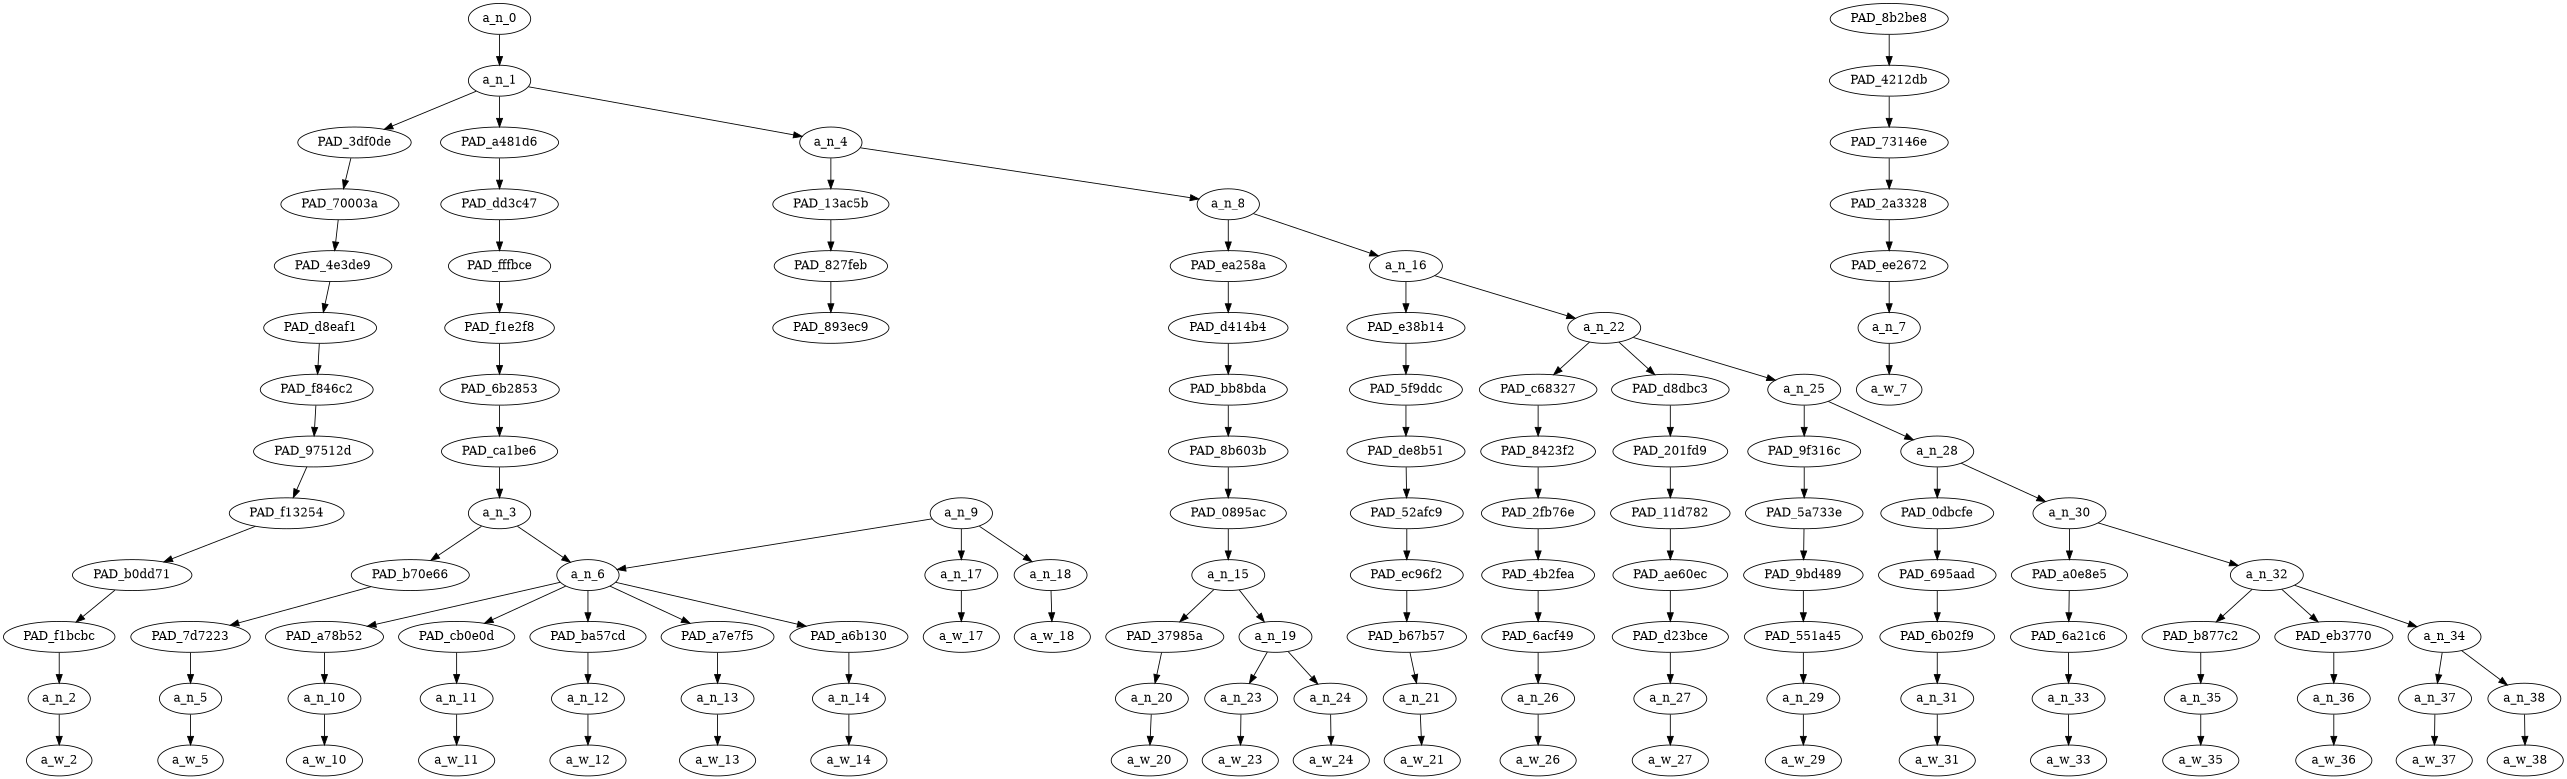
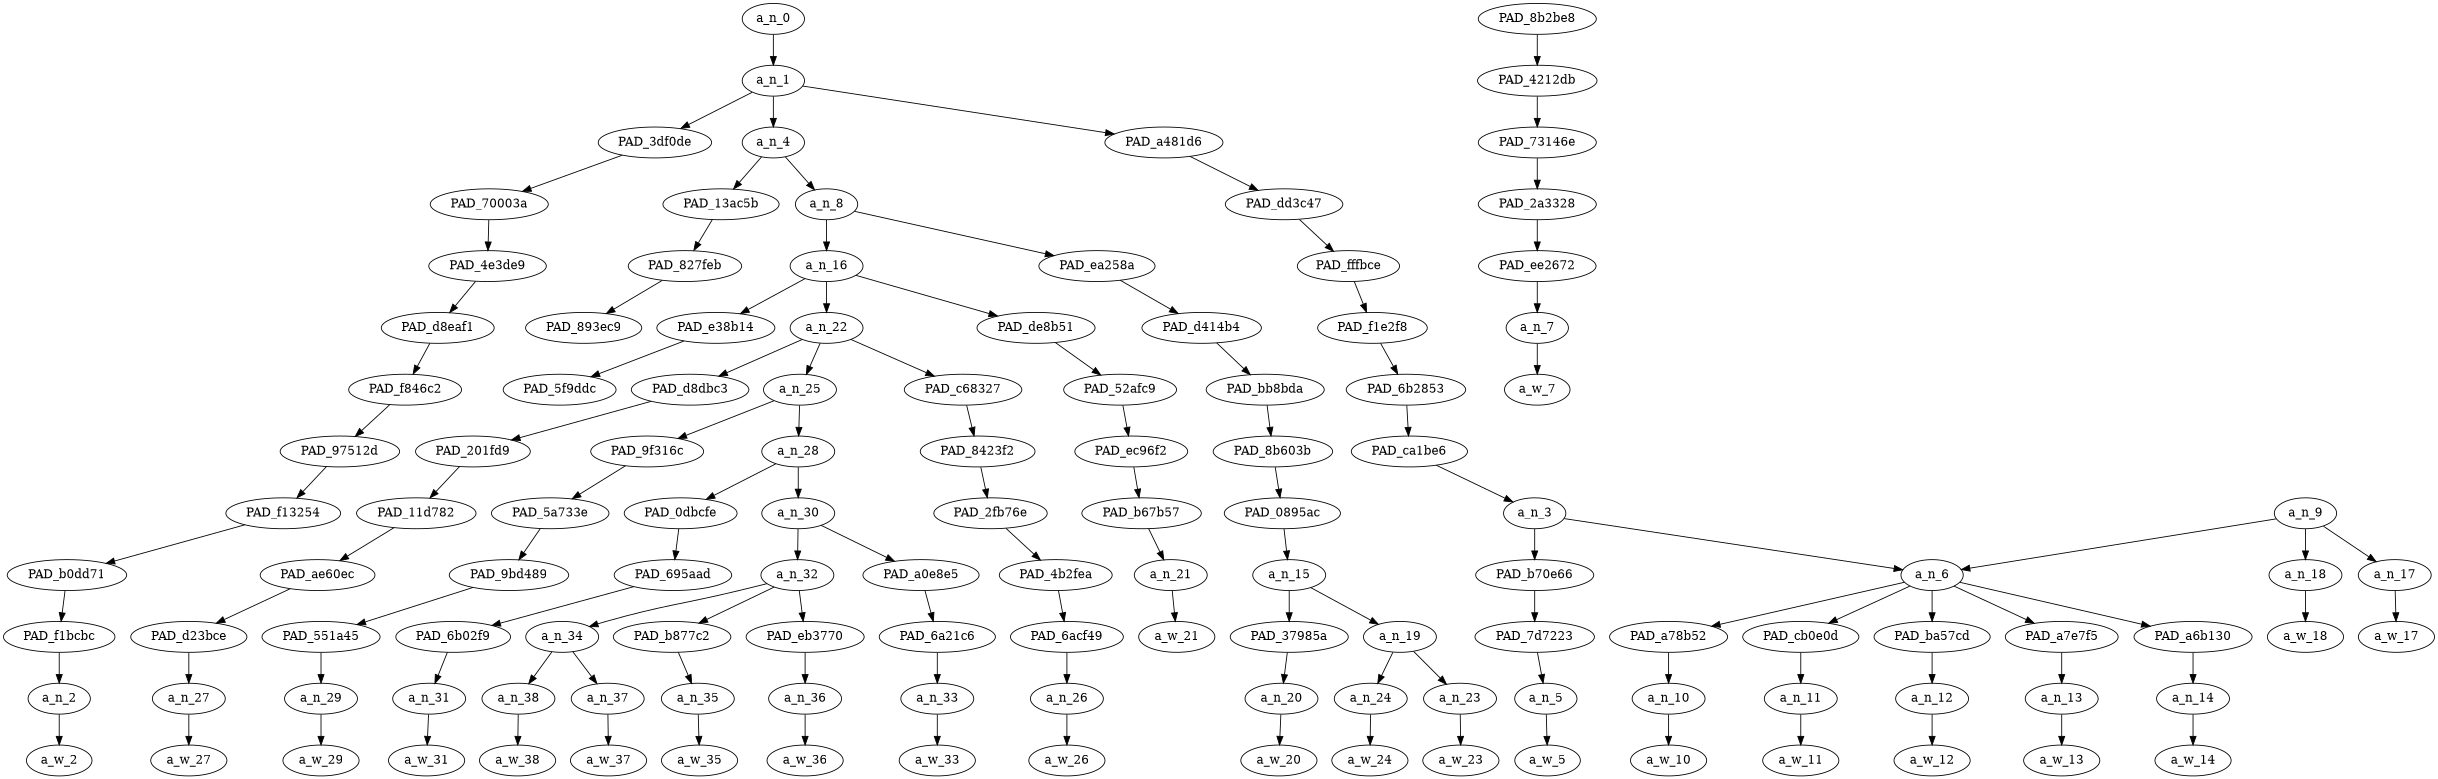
  strict digraph {
    node [div_dir=1 index=0 level=1 text_span="[0]" value=0.03175225]
    a_n_0 [level=12 text_span="[0, 1, 2, 3, 4, 5, 6, 7, 8, 9, 10, 11, 12, 13, 14, 15, 16, 17, 18, 19, 20, 21, 22]" value=1.00000000]
    a_n_1 [level=11 text_span="[0, 1, 2, 3, 4, 5, 6, 7, 8, 9, 10, 11, 12, 13, 14, 15, 16, 17, 18, 19, 20, 21, 22]" value=0.99991185]
    PAD_3df0de [level=10]
    PAD_a481d6 [index=1 level=10 text_span="[1, 2, 3, 4, 5, 6, 7, 8]" value=0.21855267]
    a_n_4 [index=2 level=10 text_span="[9, 10, 11, 12, 13, 14, 15, 16, 17, 18, 19, 20, 21, 22]" value=0.74951878]
    PAD_70003a [level=9]
    PAD_dd3c47 [index=1 level=9 text_span="[1, 2, 3, 4, 5, 6, 7, 8]" value=0.21855267]
    PAD_13ac5b [index=2 level=9 text_span="[9]" value=0.03378306]
    a_n_8 [index=3 level=9 text_span="[10, 11, 12, 13, 14, 15, 16, 17, 18, 19, 20, 21, 22]" value=0.71565650]
    PAD_4e3de9 [level=8]
    PAD_fffbce [index=1 level=8 text_span="[1, 2, 3, 4, 5, 6, 7, 8]" value=0.21855267]
    PAD_827feb [index=2 level=8 text_span="[9]" value=0.03378306]
    PAD_ea258a [div_dir=-1 index=3 level=8 text_span="[10, 11, 12]" value=0.29740365]
    a_n_16 [index=4 level=8 text_span="[13, 14, 15, 16, 17, 18, 19, 20, 21, 22]" value=0.41817345]
    PAD_d8eaf1 [level=7]
    PAD_f846c2 [level=6]
    PAD_97512d [level=5]
    PAD_f13254 [level=4]
    PAD_b0dd71 [level=3]
    PAD_f1bcbc [level=2]
    a_n_2
    a_w_2 [div_dir=0 level=0 value=crash]
    PAD_f1e2f8 [index=1 level=7 text_span="[1, 2, 3, 4, 5, 6, 7, 8]" value=0.21855267]
    PAD_6b2853 [index=1 level=6 text_span="[1, 2, 3, 4, 5, 6, 7, 8]" value=0.21855267]
    PAD_ca1be6 [index=1 level=5 text_span="[1, 2, 3, 4, 5, 6, 7, 8]" value=0.21855267]
    a_n_3 [index=1 level=4 text_span="[1, 2, 3, 4, 5, 6, 7, 8]" value=0.21855267]
    PAD_b70e66 [index=1 level=3 text_span="[1]" value=0.02279864]
    a_n_6 [index=2 level=3 text_span="[2, 3, 4, 5, 6, 7, 8]" value=0.19574450]
    PAD_7d7223 [index=1 level=2 text_span="[1]" value=0.02279864]
    PAD_a78b52 [div_dir=-1 index=3 level=2 text_span="[4]" value=0.02658445]
    PAD_cb0e0d [index=4 level=2 text_span="[5]" value=0.02900154]
    PAD_ba57cd [div_dir=-1 index=5 level=2 text_span="[6]" value=0.03122288]
    PAD_a7e7f5 [index=6 level=2 text_span="[7]" value=0.01975718]
    PAD_a6b130 [div_dir=-1 index=7 level=2 text_span="[8]" value=0.03012873]
    a_n_5 [index=1 text_span="[1]" value=0.02279864]
    a_n_10 [div_dir=-1 index=4 text_span="[4]" value=0.02658445]
    a_n_11 [index=5 text_span="[5]" value=0.02900154]
    a_n_12 [div_dir=-1 index=6 text_span="[6]" value=0.03122288]
    a_n_13 [index=7 text_span="[7]" value=0.01975718]
    a_n_14 [div_dir=-1 index=8 text_span="[8]" value=0.03012873]
    a_n_9 [div_dir=-1 index=2 level=2 text_span="[2, 3]" value=0.05904763]
    a_n_17 [div_dir=-1 index=2 text_span="[2]" value=0.03842359]
    a_n_18 [div_dir=-1 index=3 text_span="[3]" value=0.02059213]
    a_w_5 [div_dir=0 index=1 level=0 text_span="[1]" value=on]
    a_w_10 [div_dir=0 index=4 level=0 text_span="[4]" value="<number>"]
    a_w_11 [div_dir=0 index=5 level=0 text_span="[5]" value=location]
    a_w_12 [div_dir=0 index=6 level=0 text_span="[6]" value=eb1]
    a_w_13 [div_dir=0 index=7 level=0 text_span="[7]" value=i1]
    a_w_14 [div_dir=0 index=8 level=0 text_span="[8]" value="<number>1"]
    a_w_17 [div_dir=0 index=2 level=0 text_span="[2]" value=eb]
    a_w_18 [div_dir=0 index=3 level=0 text_span="[3]" value=i]
    PAD_893ec9 [index=2 level=7 text_span="[9]" value=0.03378306]
    PAD_d414b4 [div_dir=-1 index=3 level=7 text_span="[10, 11, 12]" value=0.29740365]
    PAD_e38b14 [div_dir=-1 index=4 level=7 text_span="[13]" value=0.03719518]
    a_n_22 [index=5 level=7 text_span="[14, 15, 16, 17, 18, 19, 20, 21, 22]" value=0.38088860]
    PAD_8b2be8 [index=2 level=6 text_span="[9]" value=0.03378306]
    PAD_4212db [index=2 level=5 text_span="[9]" value=0.03378306]
    PAD_73146e [index=2 level=4 text_span="[9]" value=0.03378306]
    PAD_2a3328 [index=3 level=3 text_span="[9]" value=0.03378306]
    PAD_ee2672 [index=8 level=2 text_span="[9]" value=0.03378306]
    a_n_7 [index=9 text_span="[9]" value=0.03378306]
    a_w_7 [div_dir=0 index=9 level=0 text_span="[9]" value=at]
    PAD_bb8bda [div_dir=-1 index=3 level=6 text_span="[10, 11, 12]" value=0.29740365]
    PAD_5f9ddc [div_dir=-1 index=4 level=6 text_span="[13]" value=0.03719518]
    PAD_c68327 [index=6 level=6 text_span="[21]" value=0.04064002]
    PAD_d8dbc3 [index=7 level=6 text_span="[22]" value=0.09488116]
    a_n_25 [index=5 level=6 text_span="[14, 15, 16, 17, 18, 19, 20]" value=0.24524694]
    PAD_8b603b [div_dir=-1 index=3 level=5 text_span="[10, 11, 12]" value=0.29740365]
    PAD_0895ac [div_dir=-1 index=3 level=4 text_span="[10, 11, 12]" value=0.29740365]
    a_n_15 [div_dir=-1 index=4 level=3 text_span="[10, 11, 12]" value=0.29740365]
    PAD_37985a [index=10 level=2 text_span="[12]" value=0.07128043]
    a_n_19 [div_dir=-1 index=9 level=2 text_span="[10, 11]" value=0.22612096]
    a_n_20 [index=12 text_span="[12]" value=0.07128043]
    a_n_23 [div_dir=-1 index=10 text_span="[10]" value=0.08707298]
    a_n_24 [div_dir=-1 index=11 text_span="[11]" value=0.13896632]
    a_w_20 [div_dir=0 index=12 level=0 text_span="[12]" value=lanes]
    a_w_23 [div_dir=0 index=10 level=0 text_span="[10]" value=van]
    a_w_24 [div_dir=0 index=11 level=0 text_span="[11]" value=dyke]
    PAD_de8b51 [div_dir=-1 index=4 level=5 text_span="[13]" value=0.03719518]
    PAD_8423f2 [index=7 level=5 text_span="[21]" value=0.04064002]
    PAD_201fd9 [index=8 level=5 text_span="[22]" value=0.09488116]
    PAD_9f316c [index=6 level=5 text_span="[20]" value=0.05202430]
    a_n_28 [index=5 level=5 text_span="[14, 15, 16, 17, 18, 19]" value=0.19313342]
    PAD_52afc9 [div_dir=-1 index=4 level=4 text_span="[13]" value=0.03719518]
    PAD_ec96f2 [div_dir=-1 index=5 level=3 text_span="[13]" value=0.03719518]
    PAD_b67b57 [div_dir=-1 index=11 level=2 text_span="[13]" value=0.03719518]
    a_n_21 [div_dir=-1 index=13 text_span="[13]" value=0.03719518]
    a_w_21 [div_dir=0 index=13 level=0 text_span="[13]" value=blocked]
    PAD_2fb76e [index=8 level=4 text_span="[21]" value=0.04064002]
    PAD_11d782 [index=9 level=4 text_span="[22]" value=0.09488116]
    PAD_5a733e [index=7 level=4 text_span="[20]" value=0.05202430]
    PAD_0dbcfe [index=6 level=4 text_span="[19]" value=0.03191230]
    a_n_30 [index=5 level=4 text_span="[14, 15, 16, 17, 18]" value=0.16116693]
    PAD_4b2fea [index=10 level=3 text_span="[21]" value=0.04064002]
    PAD_6acf49 [index=18 level=2 text_span="[21]" value=0.04064002]
    a_n_26 [index=21 text_span="[21]" value=0.04064002]
    a_w_26 [div_dir=0 index=21 level=0 text_span="[21]" value=county]
    PAD_ae60ec [index=11 level=3 text_span="[22]" value=0.09488116]
    PAD_d23bce [index=19 level=2 text_span="[22]" value=0.09488116]
    a_n_27 [index=22 text_span="[22]" value=0.09488116]
    a_w_27 [div_dir=0 index=22 level=0 text_span="[22]" value=macomb]
    PAD_9bd489 [index=9 level=3 text_span="[20]" value=0.05202430]
    PAD_695aad [index=8 level=3 text_span="[19]" value=0.03191230]
    PAD_a0e8e5 [div_dir=-1 index=7 level=3 text_span="[18]" value=0.03733643]
    a_n_32 [index=6 level=3 text_span="[14, 15, 16, 17]" value=0.12379428]
    PAD_551a45 [index=17 level=2 text_span="[20]" value=0.05202430]
    a_n_29 [index=20 text_span="[20]" value=0.05202430]
    a_w_29 [div_dir=0 index=20 level=0 text_span="[20]" value=crash1]
    PAD_6b02f9 [index=16 level=2 text_span="[19]" value=0.03191230]
    PAD_6a21c6 [div_dir=-1 index=15 level=2 text_span="[18]" value=0.03733643]
    PAD_b877c2 [index=13 level=2 text_span="[16]" value=0.02178640]
    PAD_eb3770 [index=14 level=2 text_span="[17]" value=0.04900128]
    a_n_34 [index=12 level=2 text_span="[14, 15]" value=0.05293122]
    a_n_31 [index=19 text_span="[19]" value=0.03191230]
    a_w_31 [div_dir=0 index=19 level=0 text_span="[19]" value=type]
    a_n_33 [div_dir=-1 index=18 text_span="[18]" value=0.03733643]
    a_n_35 [index=16 text_span="[16]" value=0.02178640]
    a_n_36 [index=17 text_span="[17]" value=0.04900128]
    a_n_37 [index=14 text_span="[14]" value=0.02085756]
    a_n_38 [index=15 text_span="[15]" value=0.03200811]
    a_w_33 [div_dir=0 index=18 level=0 text_span="[18]" value=event]
    a_w_35 [div_dir=0 index=16 level=0 text_span="[16]" value=left1]
    a_w_36 [div_dir=0 index=17 level=0 text_span="[17]" value=lane]
    a_w_37 [div_dir=0 index=14 level=0 text_span="[14]" value=left]
    a_w_38 [div_dir=0 index=15 level=0 text_span="[15]" value=shoulder]
    a_n_0 -> a_n_1
    a_n_1 -> PAD_3df0de
    a_n_1 -> PAD_a481d6
    a_n_1 -> a_n_4
    PAD_3df0de -> PAD_70003a
    PAD_a481d6 -> PAD_dd3c47
    a_n_4 -> PAD_13ac5b
    a_n_4 -> a_n_8
    PAD_70003a -> PAD_4e3de9
    PAD_dd3c47 -> PAD_fffbce
    PAD_13ac5b -> PAD_827feb
    a_n_8 -> PAD_ea258a
    a_n_8 -> a_n_16
    PAD_4e3de9 -> PAD_d8eaf1
    PAD_fffbce -> PAD_f1e2f8
    PAD_827feb -> PAD_893ec9
    PAD_ea258a -> PAD_d414b4
    a_n_16 -> PAD_e38b14
    a_n_16 -> a_n_22
    PAD_d8eaf1 -> PAD_f846c2
    PAD_f846c2 -> PAD_97512d
    PAD_97512d -> PAD_f13254
    PAD_f13254 -> PAD_b0dd71
    PAD_b0dd71 -> PAD_f1bcbc
    PAD_f1bcbc -> a_n_2
    a_n_2 -> a_w_2
    PAD_f1e2f8 -> PAD_6b2853
    PAD_6b2853 -> PAD_ca1be6
    PAD_ca1be6 -> a_n_3
    a_n_3 -> PAD_b70e66
    a_n_3 -> a_n_6
    PAD_b70e66 -> PAD_7d7223
    a_n_6 -> PAD_a78b52
    a_n_6 -> PAD_cb0e0d
    a_n_6 -> PAD_ba57cd
    a_n_6 -> PAD_a7e7f5
    a_n_6 -> PAD_a6b130
    PAD_7d7223 -> a_n_5
    PAD_a78b52 -> a_n_10
    PAD_cb0e0d -> a_n_11
    PAD_ba57cd -> a_n_12
    PAD_a7e7f5 -> a_n_13
    PAD_a6b130 -> a_n_14
    a_n_5 -> a_w_5
    a_n_10 -> a_w_10
    a_n_11 -> a_w_11
    a_n_12 -> a_w_12
    a_n_13 -> a_w_13
    a_n_14 -> a_w_14
    a_n_9 -> a_n_6
    a_n_9 -> a_n_17
    a_n_9 -> a_n_18
    a_n_17 -> a_w_17
    a_n_18 -> a_w_18
    PAD_d414b4 -> PAD_bb8bda
    PAD_e38b14 -> PAD_5f9ddc
    a_n_22 -> PAD_c68327
    a_n_22 -> PAD_d8dbc3
    a_n_22 -> a_n_25
    PAD_8b2be8 -> PAD_4212db
    PAD_4212db -> PAD_73146e
    PAD_73146e -> PAD_2a3328
    PAD_2a3328 -> PAD_ee2672
    PAD_ee2672 -> a_n_7
    a_n_7 -> a_w_7
    PAD_bb8bda -> PAD_8b603b
-   PAD_5f9ddc -> PAD_de8b51
+   a_n_16 -> PAD_de8b51
    PAD_c68327 -> PAD_8423f2
    PAD_d8dbc3 -> PAD_201fd9
    a_n_25 -> PAD_9f316c
    a_n_25 -> a_n_28
    PAD_8b603b -> PAD_0895ac
    PAD_0895ac -> a_n_15
    a_n_15 -> PAD_37985a
    a_n_15 -> a_n_19
    PAD_37985a -> a_n_20
    a_n_19 -> a_n_23
    a_n_19 -> a_n_24
    a_n_20 -> a_w_20
    a_n_23 -> a_w_23
    a_n_24 -> a_w_24
    PAD_de8b51 -> PAD_52afc9
    PAD_8423f2 -> PAD_2fb76e
    PAD_201fd9 -> PAD_11d782
    PAD_9f316c -> PAD_5a733e
    a_n_28 -> PAD_0dbcfe
    a_n_28 -> a_n_30
    PAD_52afc9 -> PAD_ec96f2
    PAD_ec96f2 -> PAD_b67b57
    PAD_b67b57 -> a_n_21
    a_n_21 -> a_w_21
    PAD_2fb76e -> PAD_4b2fea
    PAD_11d782 -> PAD_ae60ec
    PAD_5a733e -> PAD_9bd489
    PAD_0dbcfe -> PAD_695aad
    a_n_30 -> PAD_a0e8e5
    a_n_30 -> a_n_32
    PAD_4b2fea -> PAD_6acf49
    PAD_6acf49 -> a_n_26
    a_n_26 -> a_w_26
    PAD_ae60ec -> PAD_d23bce
    PAD_d23bce -> a_n_27
    a_n_27 -> a_w_27
    PAD_9bd489 -> PAD_551a45
    PAD_695aad -> PAD_6b02f9
    PAD_a0e8e5 -> PAD_6a21c6
    a_n_32 -> PAD_b877c2
    a_n_32 -> PAD_eb3770
    a_n_32 -> a_n_34
    PAD_551a45 -> a_n_29
    a_n_29 -> a_w_29
    PAD_6b02f9 -> a_n_31
    PAD_6a21c6 -> a_n_33
    PAD_b877c2 -> a_n_35
    PAD_eb3770 -> a_n_36
    a_n_34 -> a_n_37
    a_n_34 -> a_n_38
    a_n_31 -> a_w_31
    a_n_33 -> a_w_33
    a_n_35 -> a_w_35
    a_n_36 -> a_w_36
    a_n_37 -> a_w_37
    a_n_38 -> a_w_38
  }
